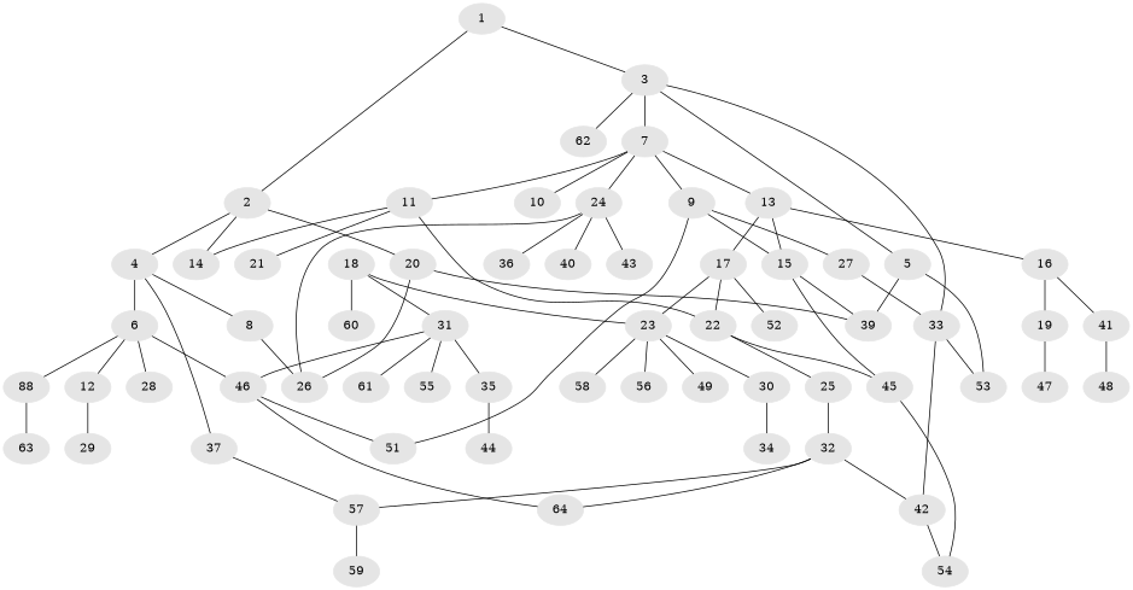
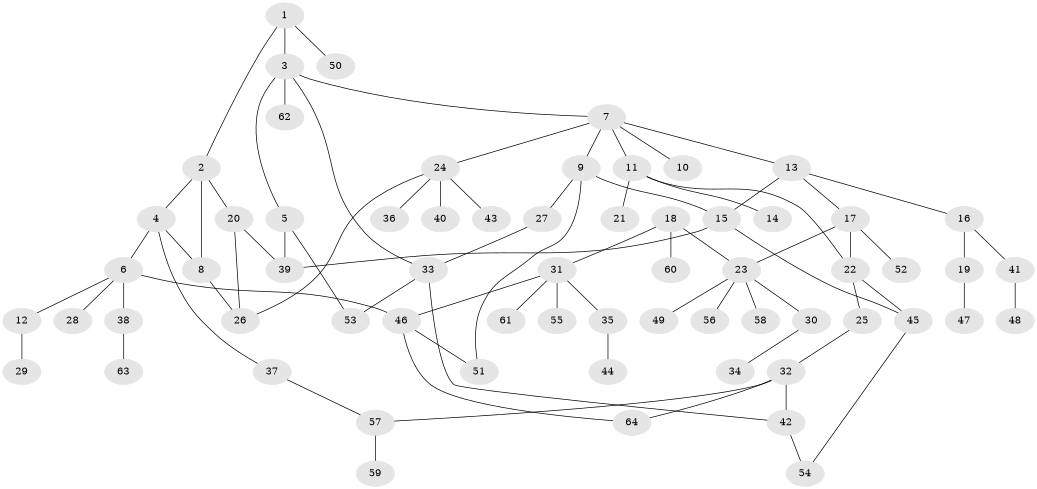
  graph {
    node [color=gray90 style=filled]
    1
    2
    3
+   50
    4
    14
    20
    5
    7
    33
    62
    18
    23
    31
    60
    6
    8
    37
    39
    26
    53
    9
    10
    11
    13
    24
    42
    12
    28
-   38 [label=88]
+   38
    46
    57
    29
    63
    51
    64
    15
    27
    21
    22
    16
    17
    36
    40
    43
    45
    25
    19
    41
    52
    54
    47
    48
    30
    49
    56
    58
    35
    55
    61
    32
    34
    44
    59
    1 -- 2
    1 -- 3
+   1 -- 50
    2 -- 4
-   2 -- 14
+   2 -- 8
    2 -- 20
    3 -- 5
    3 -- 7
    3 -- 33
    3 -- 62
    4 -- 6
    4 -- 8
    4 -- 37
    20 -- 39
    20 -- 26
    5 -- 39
    5 -- 53
    7 -- 9
    7 -- 10
    7 -- 11
    7 -- 13
    7 -- 24
    33 -- 53
    33 -- 42
    18 -- 23
    18 -- 31
    18 -- 60
    23 -- 30
    23 -- 49
    23 -- 56
    23 -- 58
    31 -- 46
    31 -- 35
    31 -- 55
    31 -- 61
    6 -- 12
    6 -- 28
    6 -- 38
    6 -- 46
    8 -- 26
    37 -- 57
    9 -- 51
    9 -- 15
    9 -- 27
    11 -- 14
    11 -- 21
    11 -- 22
    13 -- 15
    13 -- 16
    13 -- 17
    24 -- 26
    24 -- 36
    24 -- 40
    24 -- 43
    42 -- 54
    12 -- 29
    38 -- 63
    46 -- 51
    46 -- 64
    57 -- 59
    15 -- 39
    15 -- 45
    27 -- 33
    22 -- 45
    22 -- 25
    16 -- 19
    16 -- 41
    17 -- 23
    17 -- 22
    17 -- 52
    45 -- 54
    25 -- 32
    19 -- 47
    41 -- 48
    30 -- 34
    35 -- 44
    32 -- 42
    32 -- 57
    32 -- 64
  }
